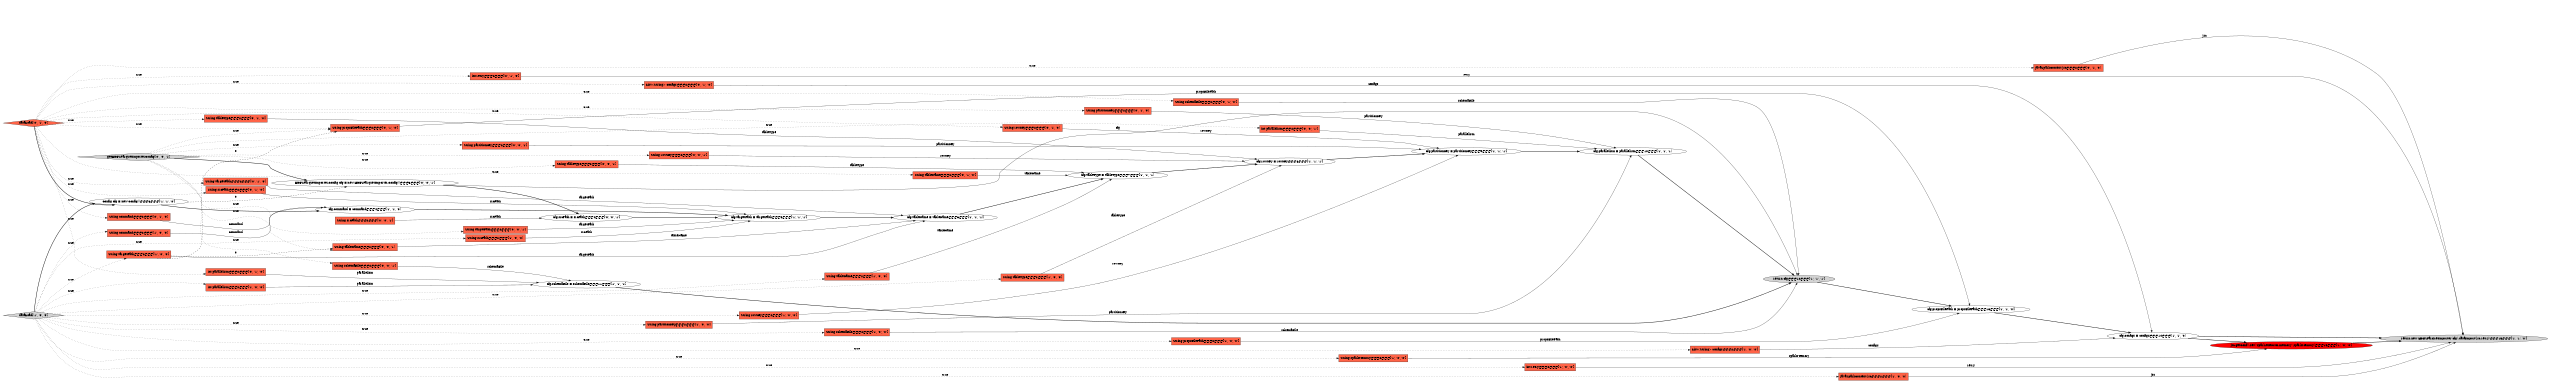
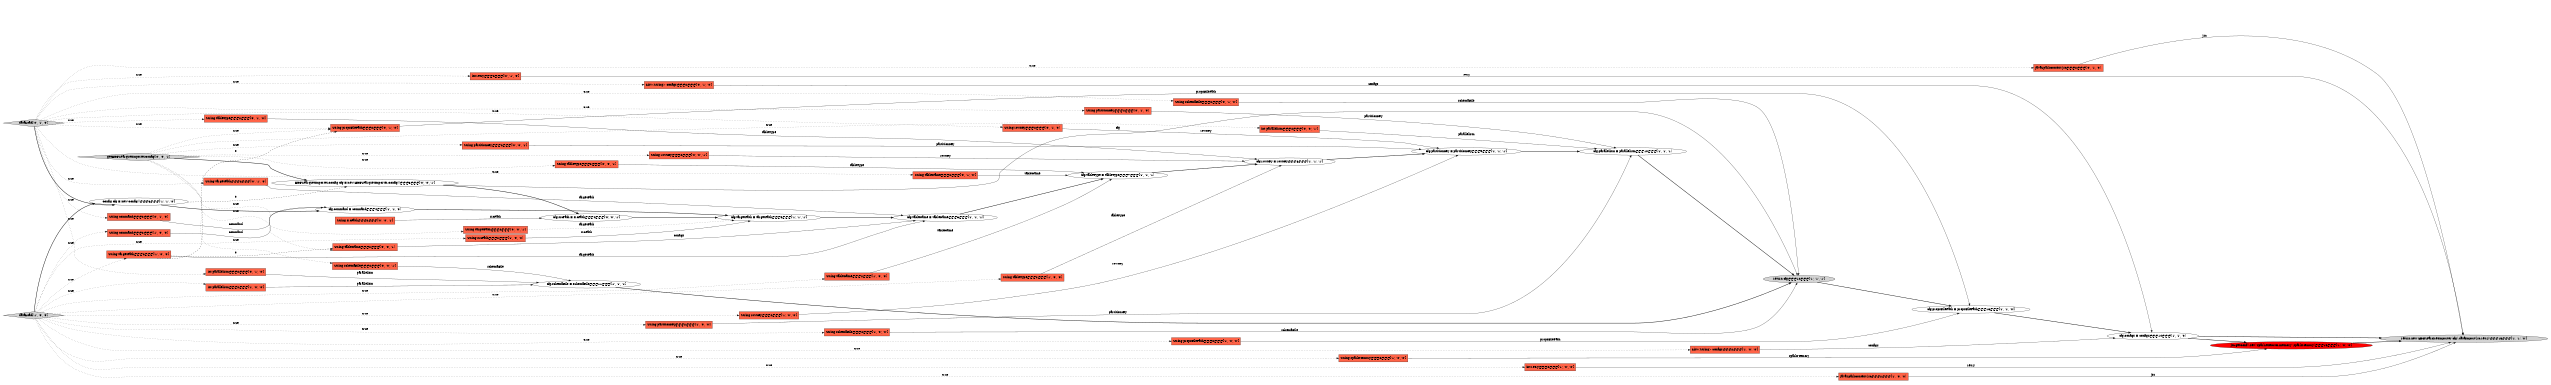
  digraph {
    rankdir=LR
    node [fillcolor=tomato shape=box style=filled]
    edge [style=solid]
    n1 [label="String tableType@@@2@@@['0', '1', '0']"]
    n2 [fillcolor=white label="cfg.rowKey = rowKey@@@8@@@['1', '1', '1']" shape=ellipse]
    n3 [fillcolor=white label="cfg.partitionKey = partitionKey@@@9@@@['1', '1', '1']" shape=ellipse]
    n4 [label="String tableName@@@2@@@['1', '0', '0']"]
    n5 [fillcolor=white label="cfg.tableType = tableType@@@7@@@['1', '1', '1']" shape=ellipse]
    n6 [label="int retry@@@2@@@['0', '1', '0']"]
    n7 [fillcolor=lightgray label="return new HDFSParquetImporter(cfg).dataImport(jsc,retry)@@@15@@@['1', '1', '0']" shape=ellipse]
    n8 [fillcolor=white label="cfg.parallelism = parallelism@@@10@@@['1', '1', '1']" shape=ellipse]
    n9 [label="List<String> configs@@@2@@@['0', '1', '0']"]
    n10 [fillcolor=white label="cfg.configs = configs@@@14@@@['1', '1', '0']" shape=ellipse]
    n11 [fillcolor=red label="jsc.getConf().set(\"spark.executor.memory\",sparkMemory)@@@15@@@['1', '0', '0']" shape=ellipse]
    n12 [label="int parallelism@@@2@@@['0', '0', '1']"]
    n13 [fillcolor=lightgray label="return cfg@@@12@@@['1', '1', '1']" shape=ellipse]
    n14 [label="String tableType@@@2@@@['1', '0', '0']"]
    n15 [fillcolor=white label="cfg.propsFilePath = propsFilePath@@@13@@@['1', '1', '0']" shape=ellipse]
-   n16 [label="String srcPath@@@2@@@['0', '1', '0']"]
    n17 [fillcolor=white label="cfg.targetPath = targetPath@@@5@@@['1', '1', '1']" shape=ellipse]
    n18 [fillcolor=white label="cfg.tableName = tableName@@@6@@@['1', '1', '1']" shape=ellipse]
    n19 [label="String propsFilePath@@@2@@@['1', '0', '0']"]
    n20 [fillcolor=white label="cfg.schemaFile = schemaFile@@@11@@@['1', '1', '1']" shape=ellipse]
    n21 [label="String sparkMemory@@@2@@@['1', '0', '0']"]
    n22 [label="String rowKey@@@2@@@['0', '1', '0']"]
    n23 [label="String propsFilePath@@@2@@@['0', '1', '0']"]
    n24 [label="String srcPath@@@2@@@['1', '0', '0']"]
    n25 [label="String schemaFile@@@2@@@['0', '0', '1']"]
    n26 [label="int retry@@@2@@@['1', '0', '0']"]
    n27 [label="String command@@@2@@@['1', '0', '0']"]
    n28 [fillcolor=white label="cfg.command = command@@@4@@@['1', '1', '0']" shape=ellipse]
    n29 [label="String partitionKey@@@2@@@['0', '0', '1']"]
    n30 [label="String partitionKey@@@2@@@['1', '0', '0']"]
    n31 [label="String targetPath@@@2@@@['0', '1', '0']"]
    n32 [label="String partitionKey@@@2@@@['0', '1', '0']"]
    n33 [label="String tableName@@@2@@@['0', '0', '1']"]
    n34 [fillcolor=lightgray label="getHDFSParquetImporterConfig['0', '0', '1']" shape=diamond]
    n35 [label="String tableType@@@2@@@['0', '0', '1']"]
    n36 [fillcolor=white label="HDFSParquetImporter.Config cfg = new HDFSParquetImporter.Config()@@@3@@@['0', '0', '1']" shape=ellipse]
    n37 [label="String targetPath@@@2@@@['0', '0', '1']"]
    n38 [label="String rowKey@@@2@@@['0', '0', '1']"]
    n39 [fillcolor=white label="cfg.srcPath = srcPath@@@4@@@['0', '0', '1']" shape=ellipse]
    n40 [label="String srcPath@@@2@@@['0', '0', '1']"]
    n41 [label="String rowKey@@@2@@@['1', '0', '0']"]
-   n42 [label="dataLoad['0', '1', '0']" shape=diamond]
+   n42 [fillcolor=lightgray label="dataLoad['0', '1', '0']" shape=diamond]
    n43 [label="String command@@@2@@@['0', '1', '0']"]
    n44 [fillcolor=white label="Config cfg = new Config()@@@3@@@['1', '1', '0']" shape=ellipse]
    n45 [label="JavaSparkContext jsc@@@2@@@['0', '1', '0']"]
    n46 [label="String schemaFile@@@2@@@['0', '1', '0']"]
    n47 [label="int parallelism@@@2@@@['0', '1', '0']"]
    n48 [label="String tableName@@@2@@@['0', '1', '0']"]
    n49 [label="String targetPath@@@2@@@['1', '0', '0']"]
    n50 [label="List<String> configs@@@2@@@['1', '0', '0']"]
    n51 [label="String schemaFile@@@2@@@['1', '0', '0']"]
    n52 [fillcolor=lightgray label="dataLoad['1', '0', '0']" shape=diamond]
    n53 [label="JavaSparkContext jsc@@@2@@@['1', '0', '0']"]
    n54 [label="int parallelism@@@2@@@['1', '0', '0']"]
    n1 -> n2 [label=tableType]
    n2 -> n3 [style=bold]
    n3 -> n8 [style=bold]
    n4 -> n5 [label=tableName]
    n5 -> n2 [style=bold]
    n6 -> n7 [label=retry]
    n8 -> n13 [style=bold]
    n9 -> n10 [label=configs]
    n10 -> n7 [style=bold]
    n10 -> n11 [style=bold]
    n11 -> n7 [style=bold]
    n12 -> n8 [label=parallelism]
    n13 -> n15 [style=bold]
    n14 -> n2 [label=tableType]
    n15 -> n10 [style=bold]
-   n16 -> n17 [label=srcPath]
    n17 -> n18 [style=bold]
    n18 -> n5 [style=bold]
    n19 -> n15 [label=propsFilePath]
    n20 -> n13 [style=bold]
    n21 -> n11 [label=sparkMemory]
    n22 -> n3 [label=rowKey]
    n23 -> n15 [label=propsFilePath]
    n24 -> n17 [label=srcPath]
    n25 -> n20 [label=schemaFile]
    n26 -> n7 [label=retry]
    n27 -> n28 [label=command]
    n28 -> n17 [style=bold]
    n29 -> n3 [label=partitionKey]
    n30 -> n8 [label=partitionKey]
    n31 -> n18 [label=targetPath]
    n32 -> n8 [label=partitionKey]
-   n33 -> n18 [label=tableName]
+   n33 -> n18 [label=configs]
    n34 -> n12 [label=true style=dotted]
    n34 -> n23 [label=true style=dotted]
    n34 -> n25 [label=true style=dotted]
    n34 -> n29 [label=true style=dotted]
    n34 -> n33 [label=true style=dotted]
    n34 -> n35 [label=true style=dotted]
    n34 -> n36 [style=bold]
    n34 -> n37 [label=true style=dotted]
    n34 -> n38 [label=true style=dotted]
    n35 -> n5 [label=tableType]
    n36 -> n13 [label=cfg]
    n36 -> n39 [style=bold]
-   n37 -> n17 [label=targetPath]
+   n37 -> n17 [label=targetPath style=dotted]
    n38 -> n2 [label=rowKey]
    n39 -> n17 [style=bold]
    n40 -> n39 [label=srcPath]
    n41 -> n3 [label=rowKey]
    n42 -> n1 [label=true style=dotted]
    n42 -> n6 [label=true style=dotted]
    n42 -> n9 [label=true style=dotted]
-   n42 -> n16 [label=true style=dotted]
    n42 -> n22 [label=true style=dotted]
    n42 -> n23 [label=true style=dotted]
    n42 -> n31 [label=true style=dotted]
    n42 -> n32 [label=true style=dotted]
    n42 -> n43 [label=true style=dotted]
    n42 -> n44 [style=bold]
    n42 -> n45 [label=true style=dotted]
    n42 -> n46 [label=true style=dotted]
    n42 -> n47 [label=true style=dotted]
    n42 -> n48 [label=true style=dotted]
    n43 -> n28 [label=command]
    n44 -> n28 [style=bold]
    n44 -> n36 [label=0 style=dashed]
    n45 -> n7 [label=jsc]
    n46 -> n13 [label=schemaFile]
    n47 -> n20 [label=parallelism]
    n48 -> n5 [label=tableName]
    n49 -> n18 [label=targetPath]
    n49 -> n23 [label=0 style=dashed]
    n49 -> n33 [label=0 style=dashed]
    n50 -> n10 [label=configs]
    n51 -> n13 [label=schemaFile]
    n52 -> n4 [label=true style=dotted]
    n52 -> n14 [label=true style=dotted]
    n52 -> n19 [label=true style=dotted]
    n52 -> n21 [label=true style=dotted]
    n52 -> n24 [label=true style=dotted]
    n52 -> n26 [label=true style=dotted]
    n52 -> n27 [label=true style=dotted]
    n52 -> n30 [label=true style=dotted]
    n52 -> n41 [label=true style=dotted]
    n52 -> n44 [style=bold]
    n52 -> n49 [label=true style=dotted]
    n52 -> n50 [label=true style=dotted]
    n52 -> n51 [label=true style=dotted]
    n52 -> n53 [label=true style=dotted]
    n52 -> n54 [label=true style=dotted]
    n53 -> n7 [label=jsc]
    n54 -> n20 [label=parallelism]
  }
